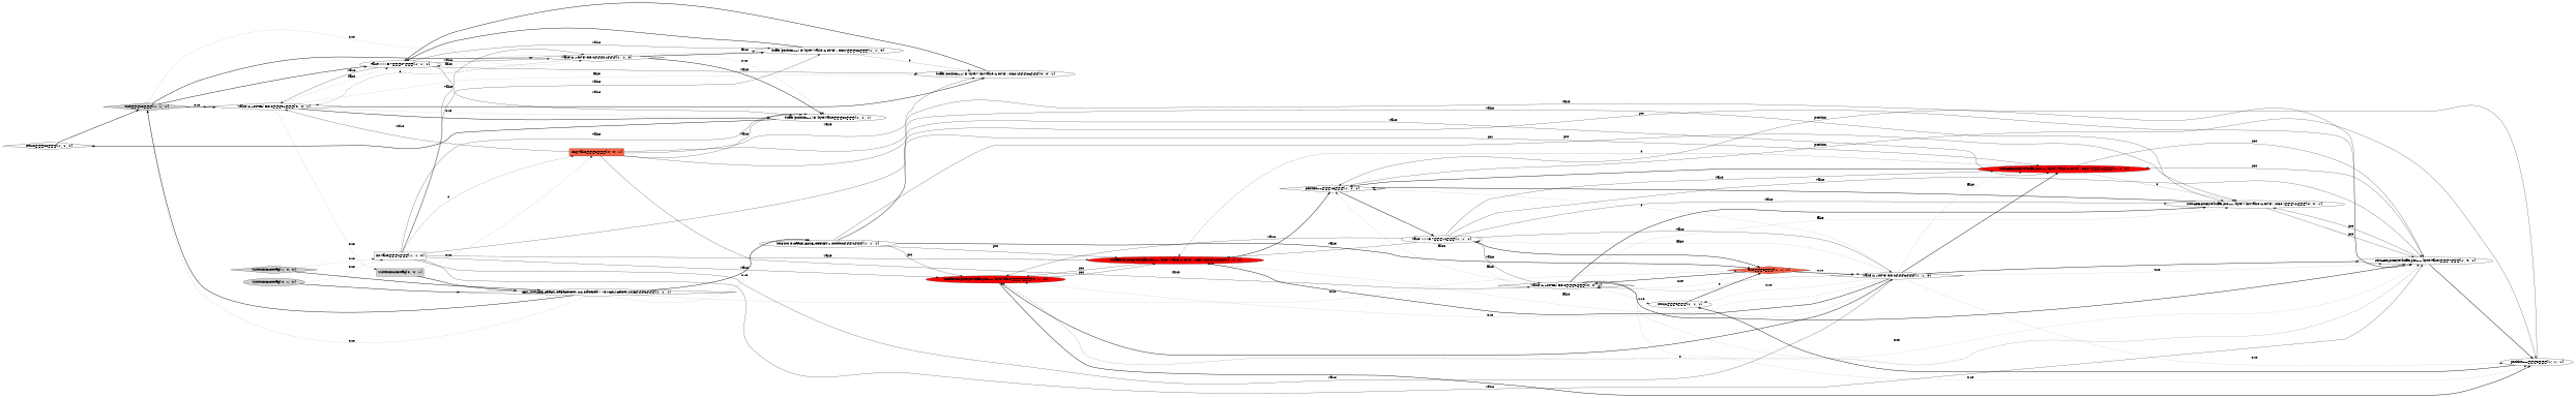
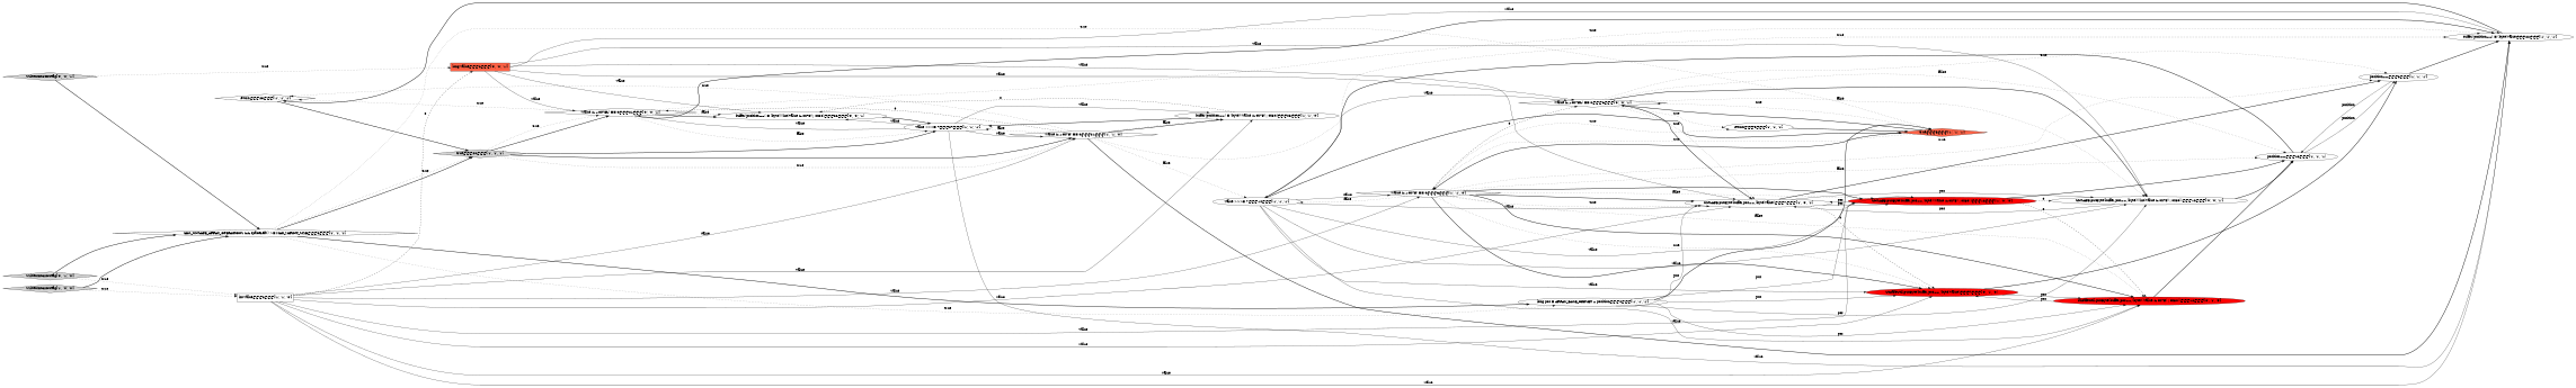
  digraph {
    rankdir=LR
    node [fillcolor=white shape=ellipse style=filled]
    edge [style=solid]
    n1 [label="return@@@23@@@['1', '1', '1']" shape=diamond]
    n2 [fillcolor=lightgray label="true@@@20@@@['1', '1', '1']" shape=diamond]
    n3 [label="(value & ~0x7FL) == 0@@@21@@@['0', '0', '1']" shape=diamond]
    n4 [label="value >>>= 7@@@27@@@['1', '1', '1']"]
    n5 [label="(value & ~0x7F) == 0@@@21@@@['1', '1', '0']" shape=diamond]
    n6 [label="value >>>= 7@@@14@@@['1', '1', '1']"]
    n7 [fillcolor=red label="UnsafeUtil.putByte(buffer,pos++,(byte)value)@@@7@@@['0', '1', '0']"]
    n8 [label="(value & ~0x7F) == 0@@@6@@@['1', '1', '0']" shape=diamond]
    n9 [fillcolor=tomato label="true@@@5@@@['1', '1', '1']" shape=diamond]
    n10 [fillcolor=red label="UnsafeUtil.putByte(buffer,pos++,(byte)((value & 0x7F) | 0x80))@@@12@@@['0', '1', '0']"]
    n11 [label="UNSAFE.putByte(buffer,pos++,(byte)value)@@@7@@@['1', '0', '1']"]
    n12 [label="UNSAFE.putByte(buffer,pos++,(byte)(((int)value & 0x7F) | 0x80))@@@12@@@['0', '0', '1']"]
    n13 [fillcolor=red label="UNSAFE.putByte(buffer,pos++,(byte)((value & 0x7F) | 0x80))@@@12@@@['1', '0', '0']"]
    n14 [label="(value & ~0x7FL) == 0@@@6@@@['0', '0', '1']" shape=diamond]
    n15 [label="position++@@@8@@@['1', '1', '1']"]
    n16 [label="return@@@9@@@['1', '1', '1']"]
-   n17 [label="position++@@@13@@@['1', '1', '1']" shape=diamond]
-   n18 [fillcolor=lightgray label="writeUInt32NoTag['0', '1', '0']"]
+   n17 [label="position++@@@13@@@['1', '1', '1']"]
+   n18 [fillcolor=lightgray label="writeUInt32NoTag['0', '1', '0']" shape=diamond]
    n19 [label="int value@@@2@@@['1', '1', '0']" shape=box]
    n20 [label="HAS_UNSAFE_ARRAY_OPERATIONS && spaceLeft() >= MAX_VARINT_SIZE@@@3@@@['1', '1', '1']" shape=diamond]
    n21 [fillcolor=tomato label="long value@@@2@@@['0', '0', '1']" shape=box]
    n22 [label="buffer(position++( = (byte)value@@@22@@@['1', '1', '1']"]
    n23 [label="buffer(position++( = (byte)((value & 0x7F) | 0x80)@@@26@@@['1', '1', '0']"]
    n24 [label="long pos = ARRAY_BASE_OFFSET + position@@@4@@@['1', '1', '1']"]
    n25 [label="buffer(position++( = (byte)(((int)value & 0x7F) | 0x80)@@@26@@@['0', '0', '1']"]
-   n26 [fillcolor=lightgray label="writeUInt64NoTag['0', '0', '1']" shape=box]
+   n26 [fillcolor=lightgray label="writeUInt64NoTag['0', '0', '1']" shape=diamond]
    n27 [fillcolor=lightgray label="writeUInt32NoTag['1', '0', '0']" shape=diamond]
    n1 -> n2 [style=bold]
    n2 -> n3 [label=true style=dotted]
    n2 -> n3 [style=bold]
    n2 -> n4 [style=bold]
    n2 -> n5 [label=true style=dotted]
    n2 -> n5 [style=bold]
-   n3 -> n26 [label=true style=dotted]
+   n3 -> n1 [label=true style=dotted]
    n3 -> n4 [label=false style=dotted]
    n3 -> n22 [label=true style=dotted]
    n3 -> n22 [style=bold]
    n3 -> n25 [style=bold]
    n3 -> n25 [label=false style=dotted]
    n4 -> n3 [label=value]
    n4 -> n5 [label=value]
    n4 -> n22 [label=value]
    n4 -> n23 [label=value]
    n4 -> n25 [label=value]
+   n5 -> n1 [label=true style=dotted]
    n5 -> n3 [label=0 style=dashed]
    n5 -> n4 [label=false style=dotted]
    n5 -> n22 [label=true style=dotted]
    n5 -> n22 [style=bold]
    n5 -> n23 [label=false style=dotted]
    n5 -> n23 [style=bold]
    n6 -> n7 [label=value]
    n6 -> n8 [label=value]
    n6 -> n9 [style=bold]
    n6 -> n10 [label=value]
    n6 -> n11 [label=value]
    n6 -> n12 [label=value]
    n6 -> n13 [label=value]
    n6 -> n14 [label=value]
    n7 -> n10 [label=pos]
    n7 -> n15 [style=bold]
    n8 -> n6 [label=false style=dotted]
    n8 -> n7 [label=true style=dotted]
    n8 -> n7 [style=bold]
    n8 -> n10 [label=false style=dotted]
    n8 -> n10 [style=bold]
    n8 -> n11 [style=bold]
    n8 -> n11 [label=true style=dotted]
    n8 -> n13 [label=false style=dotted]
    n8 -> n13 [style=bold]
    n8 -> n14 [label=0 style=dashed]
    n8 -> n15 [label=true style=dotted]
    n8 -> n16 [label=true style=dotted]
-   n8 -> n17 [label=0 style=dotted]
+   n8 -> n17 [label=false style=dotted]
    n9 -> n8 [label=true style=dotted]
    n9 -> n8 [style=bold]
    n9 -> n14 [style=bold]
    n9 -> n14 [label=true style=dotted]
    n10 -> n7 [label=pos]
    n10 -> n17 [style=bold]
    n11 -> n7 [label=0 style=dashed]
    n11 -> n12 [label=pos]
    n11 -> n13 [label=pos]
    n11 -> n15 [style=bold]
    n12 -> n11 [label=pos]
    n12 -> n17 [style=bold]
    n13 -> n10 [label=0 style=dashed]
    n13 -> n11 [label=pos]
    n13 -> n12 [label=0 style=dashed]
    n13 -> n17 [style=bold]
-   n14 -> n6 [label=false style=dotted]
+   n5 -> n6 [label=false style=dotted]
    n14 -> n11 [style=bold]
    n14 -> n11 [label=true style=dotted]
    n14 -> n12 [style=bold]
    n14 -> n12 [label=false style=dotted]
    n14 -> n15 [label=true style=dotted]
    n14 -> n16 [label=true style=dotted]
    n14 -> n17 [label=false style=dotted]
-   n15 -> n16 [style=bold]
+   n15 -> n22 [style=bold]
    n15 -> n17 [label=position]
    n16 -> n9 [style=bold]
    n17 -> n6 [style=bold]
    n17 -> n15 [label=position]
    n18 -> n19 [label=true style=dotted]
    n18 -> n20 [style=bold]
    n19 -> n5 [label=value]
    n19 -> n7 [label=value]
    n19 -> n8 [label=value]
    n19 -> n10 [label=value]
    n19 -> n11 [label=value]
    n19 -> n13 [label=value]
    n19 -> n21 [label=0 style=dashed]
    n19 -> n22 [label=value]
    n19 -> n23 [label=value]
    n20 -> n2 [label=true style=dotted]
    n20 -> n2 [style=bold]
    n20 -> n9 [label=true style=dotted]
    n20 -> n24 [label=true style=dotted]
    n20 -> n24 [style=bold]
    n21 -> n3 [label=value]
    n21 -> n11 [label=value]
    n21 -> n12 [label=value]
    n21 -> n14 [label=value]
    n21 -> n22 [label=value]
    n21 -> n25 [label=value]
    n22 -> n1 [style=bold]
    n23 -> n4 [style=bold]
    n23 -> n25 [label=0 style=dashed]
    n24 -> n7 [label=pos]
    n24 -> n9 [style=bold]
    n24 -> n10 [label=pos]
    n24 -> n11 [label=pos]
    n24 -> n12 [label=pos]
    n24 -> n13 [label=pos]
    n25 -> n4 [style=bold]
    n26 -> n20 [style=bold]
    n26 -> n21 [label=true style=dotted]
    n27 -> n19 [label=true style=dotted]
    n27 -> n20 [style=bold]
  }
